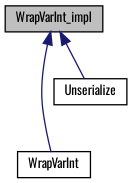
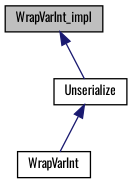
  digraph {
    fontname=Oswald
    rankdir=TB
    node [color=black fillcolor=white fontname=Oswald fontsize=10 shape=record style=filled]
    edge [color=midnightblue dir=back fontname=Oswald fontsize=10 labelfontname=Helvetica labelfontsize=10 style=solid]
    n1 [fillcolor=grey75 fontcolor=black height=0.2 label=WrapVarInt_impl width=0.4]
    n2 [height=0.2 label=WrapVarInt width=0.4]
    n3 [height=0.2 label=Unserialize width=0.4]
-   n1 -> n2
+   n3 -> n2
    n1 -> n3
  }
